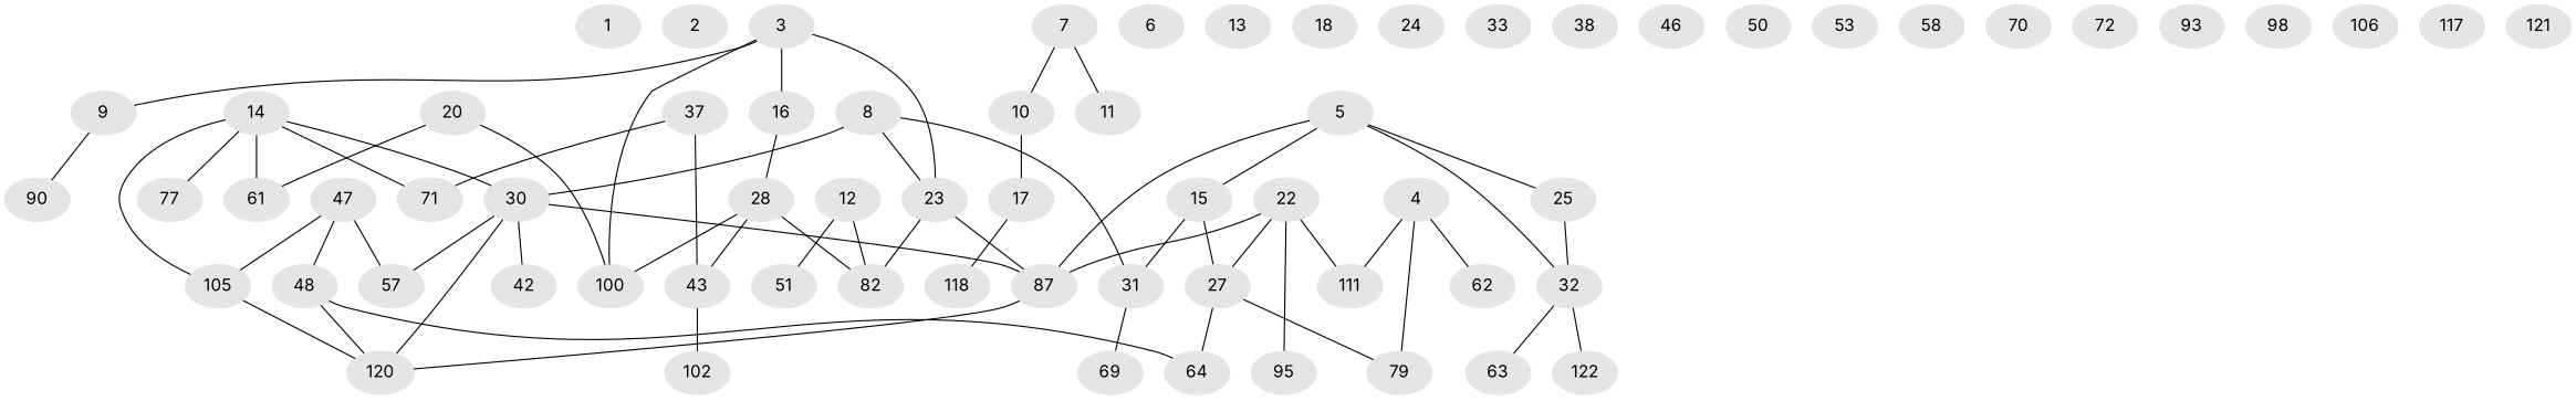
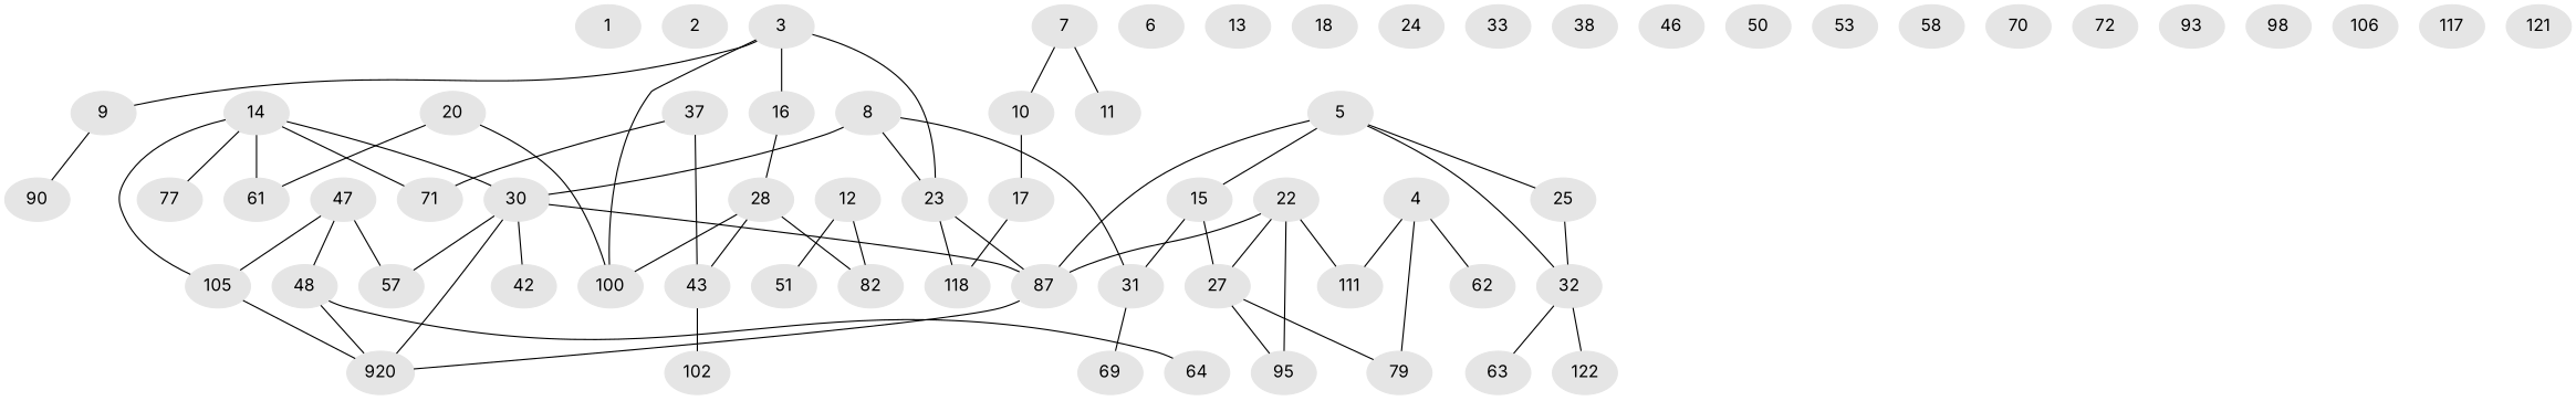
  graph {
    fontname=Inter
    node [color=gray90 fontname=Inter style=filled]
    edge [fontname=Inter]
    1
    2 [super="+79"]
    3 [super="+26+119"]
    9 [super="+99"]
    16 [super="+34+92"]
    23 [super="+45+55"]
    100
    90 [super="+97"]
    28 [super="+80+104"]
    87 [super="+94"]
    118
    4 [super="+101"]
    n13 [label=79]
    62
    111
    5 [super="+75"]
    15 [super="+19"]
    25 [super="+59+81+85"]
    32 [super="+52+66"]
    31 [super="+108"]
    27 [super="+109"]
    63
    122
-   120 [super="+123"]
+   120 [super="+123" label=920]
    6
    7 [super="+112"]
    10 [super="+40+91"]
    11
    17 [super="+29"]
    8 [super="+35+103"]
    30 [super="+36+54+114"]
    42
    57 [super="+110"]
    69 [super="+73+96"]
    12 [super="+65+78+124"]
    51
    82
    13
    14 [super="+60+88+115+107"]
    61 [super="+68+86"]
    71
    77 [super="+84"]
    105 [super="+113"]
    64
    43 [super="+44"]
    18
    20 [super="+21+67"]
    22 [super="+74+76"]
    95
    24 [super="+49"]
    102
    33
    37 [super="+41+116"]
    38
    46
    47 [super="+89"]
    48 [super="+56"]
    50
    53
    58
    70
    72
    93
    98
    106
    117
    121
    3 -- 9
    3 -- 16
    3 -- 23 [weight=2]
    3 -- 100
    9 -- 90
    16 -- 28
    23 -- 87
-   23 -- 82
+   23 -- 118
    28 -- 100
    28 -- 82
    28 -- 43
    87 -- 120
    4 -- n13
    4 -- 62
    4 -- 111
    5 -- 87
    5 -- 15
    5 -- 25
    5 -- 32
    15 -- 31
    15 -- 27
    25 -- 32
    32 -- 63
    32 -- 122
    31 -- 69
    27 -- n13
-   27 -- 64
+   27 -- 95
    7 -- 10
    7 -- 11
    10 -- 17
    17 -- 118
    8 -- 23
    8 -- 31
    8 -- 30
    30 -- 87
    30 -- 120
    30 -- 42
    30 -- 57
    12 -- 51
    12 -- 82
    14 -- 30
    14 -- 61
    14 -- 71
    14 -- 77
    14 -- 105
    105 -- 120
    43 -- 102
    20 -- 100
    20 -- 61
    22 -- 87
    22 -- 111
    22 -- 27
    22 -- 95
    37 -- 71
    37 -- 43
    47 -- 57
    47 -- 105
    47 -- 48
    48 -- 120
    48 -- 64
  }
